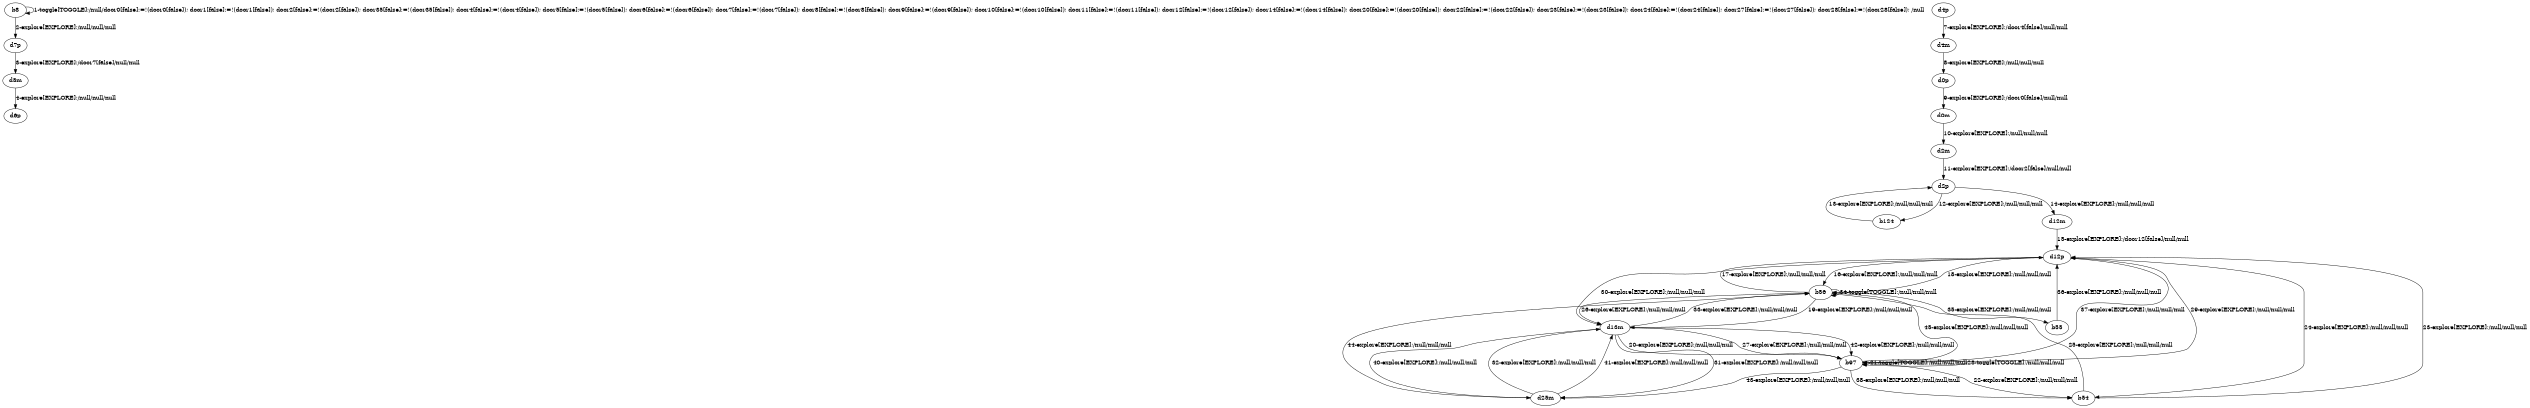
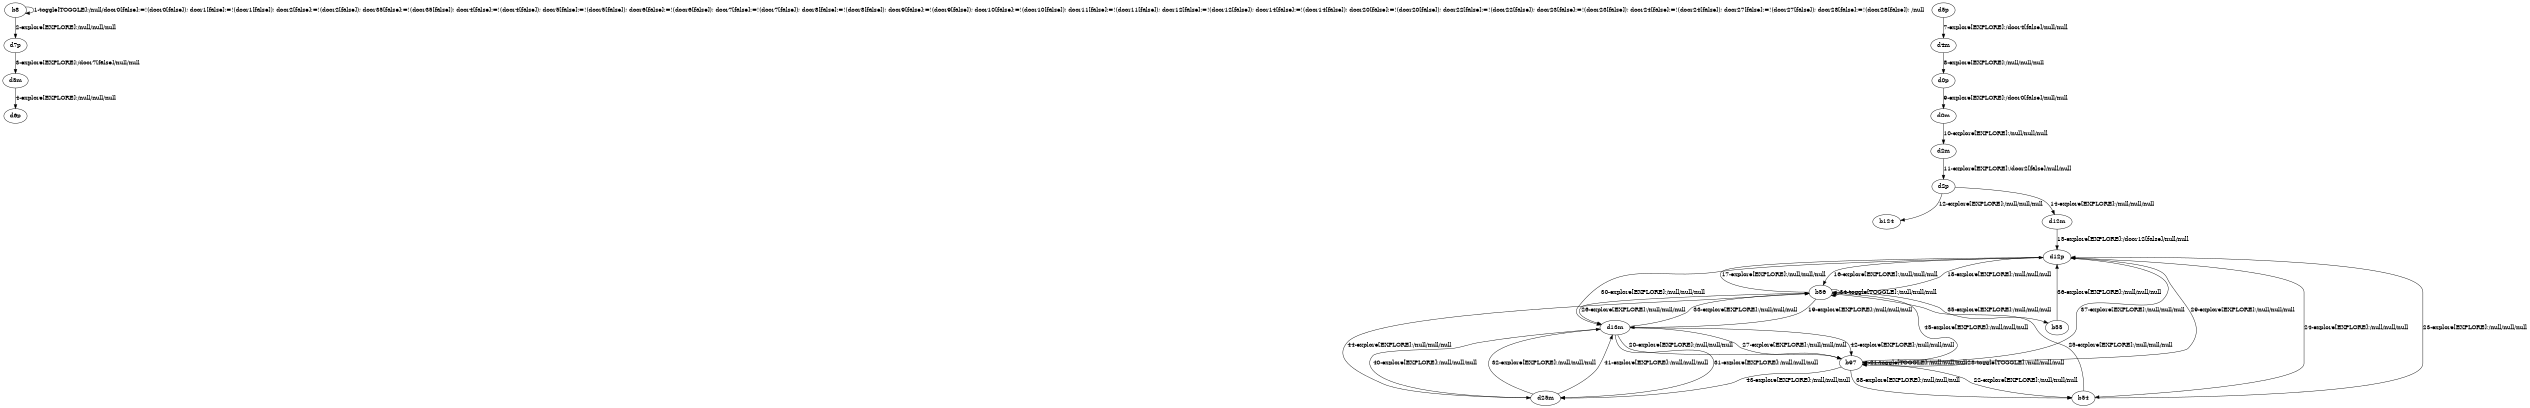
  digraph {
    b8
    d7p
    n3 [label=d5m]
    d6p
-   d4p
+   d4p [label=d5p]
    d4m
    d0p
    d0m
    d2m
    d2p
    b124
    d12m
    d12p
    b56
    d13m
    n16 [label=b97]
    b54
    b55
    d25m
    b8 -> b8 [label="1-toggle[TOGGLE];/null/door0[false]:=!(door0[false]); door1[false]:=!(door1[false]); door2[false]:=!(door2[false]); door35[false]:=!(door35[false]); door4[false]:=!(door4[false]); door5[false]:=!(door5[false]); door6[false]:=!(door6[false]); door7[false]:=!(door7[false]); door8[false]:=!(door8[false]); door9[false]:=!(door9[false]); door10[false]:=!(door10[false]); door11[false]:=!(door11[false]); door12[false]:=!(door12[false]); door14[false]:=!(door14[false]); door20[false]:=!(door20[false]); door22[false]:=!(door22[false]); door23[false]:=!(door23[false]); door24[false]:=!(door24[false]); door27[false]:=!(door27[false]); door28[false]:=!(door28[false]); /null"]
    b8 -> d7p [label="2-explore[EXPLORE];/null/null/null"]
    d7p -> n3 [label="3-explore[EXPLORE];/door7[false]/null/null"]
    n3 -> d6p [label="4-explore[EXPLORE];/null/null/null"]
    d4p -> d4m [label="7-explore[EXPLORE];/door4[false]/null/null"]
    d4m -> d0p [label="8-explore[EXPLORE];/null/null/null"]
    d0p -> d0m [label="9-explore[EXPLORE];/door0[false]/null/null"]
    d0m -> d2m [label="10-explore[EXPLORE];/null/null/null"]
    d2m -> d2p [label="11-explore[EXPLORE];/door2[false]/null/null"]
    d2p -> b124 [label="12-explore[EXPLORE];/null/null/null"]
    d2p -> d12m [label="14-explore[EXPLORE];/null/null/null"]
-   b124 -> d2p [label="13-explore[EXPLORE];/null/null/null"]
    d12m -> d12p [label="15-explore[EXPLORE];/door12[false]/null/null"]
    d12p -> b56 [label="16-explore[EXPLORE];/null/null/null"]
    d12p -> b56 [label="18-explore[EXPLORE];/null/null/null"]
    d12p -> d13m [label="30-explore[EXPLORE];/null/null/null"]
    d12p -> n16 [label="37-explore[EXPLORE];/null/null/null"]
    d12p -> b54 [label="24-explore[EXPLORE];/null/null/null"]
    b56 -> d12p [label="17-explore[EXPLORE];/null/null/null"]
    b56 -> b56 [label="34-toggle[TOGGLE];/null/null/null"]
    b56 -> d13m [label="19-explore[EXPLORE];/null/null/null"]
    b56 -> d13m [label="26-explore[EXPLORE];/null/null/null"]
    b56 -> n16 [label="45-explore[EXPLORE];/null/null/null"]
    b56 -> b55 [label="35-explore[EXPLORE];/null/null/null"]
    d13m -> b56 [label="33-explore[EXPLORE];/null/null/null"]
    d13m -> n16 [label="20-explore[EXPLORE];/null/null/null"]
    d13m -> n16 [label="27-explore[EXPLORE];/null/null/null"]
    d13m -> n16 [label="42-explore[EXPLORE];/null/null/null"]
    d13m -> d25m [label="31-explore[EXPLORE];/null/null/null"]
    d13m -> d25m [label="40-explore[EXPLORE];/null/null/null"]
    n16 -> d12p [label="29-explore[EXPLORE];/null/null/null"]
    n16 -> n16 [label="21-toggle[TOGGLE];/null/null/null"]
    n16 -> n16 [label="28-toggle[TOGGLE];/null/null/null"]
    n16 -> b54 [label="22-explore[EXPLORE];/null/null/null"]
    n16 -> b54 [label="38-explore[EXPLORE];/null/null/null"]
    n16 -> d25m [label="43-explore[EXPLORE];/null/null/null"]
    b54 -> d12p [label="23-explore[EXPLORE];/null/null/null"]
    b54 -> b56 [label="25-explore[EXPLORE];/null/null/null"]
    b55 -> d12p [label="36-explore[EXPLORE];/null/null/null"]
    d25m -> b56 [label="44-explore[EXPLORE];/null/null/null"]
    d25m -> d13m [label="32-explore[EXPLORE];/null/null/null"]
    d25m -> d13m [label="41-explore[EXPLORE];/null/null/null"]
  }
